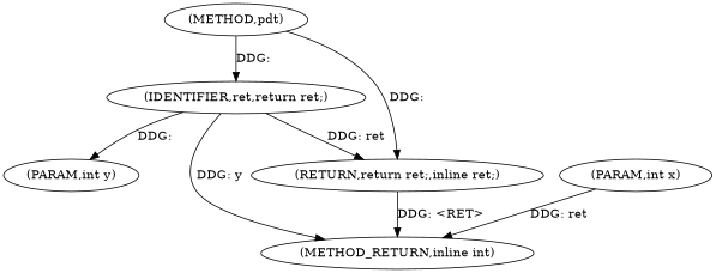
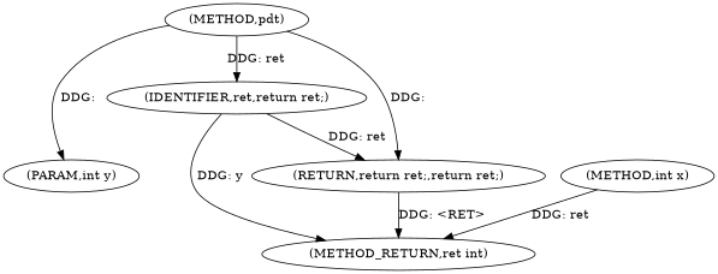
  digraph {
    n1 [label="(METHOD,pdt)"]
    n2 [label="(PARAM,int y)"]
-   n3 [label="(RETURN,return ret;,inline ret;)"]
+   n3 [label="(RETURN,return ret;,return ret;)"]
    n4 [label="(IDENTIFIER,ret,return ret;)"]
-   n5 [label="(PARAM,int x)"]
-   n6 [label="(METHOD_RETURN,inline int)"]
-   n4 -> n2 [label="DDG: "]
+   n5 [label="(METHOD,int x)"]
+   n6 [label="(METHOD_RETURN,ret int)"]
+   n1 -> n2 [label="DDG: "]
    n1 -> n3 [label="DDG: "]
-   n1 -> n4 [label="DDG: "]
+   n1 -> n4 [label="DDG: ret"]
    n3 -> n6 [label="DDG: <RET>"]
    n4 -> n3 [label="DDG: ret"]
    n4 -> n6 [label="DDG: y"]
    n5 -> n6 [label="DDG: ret"]
  }
